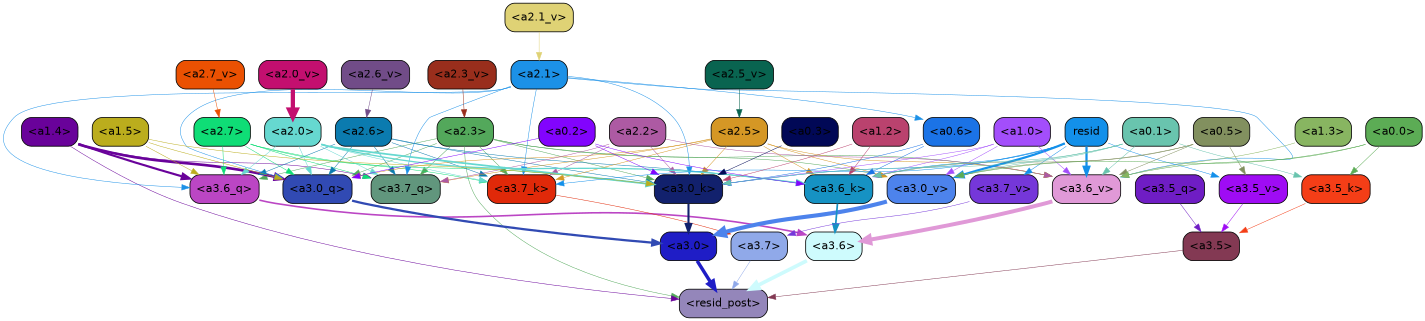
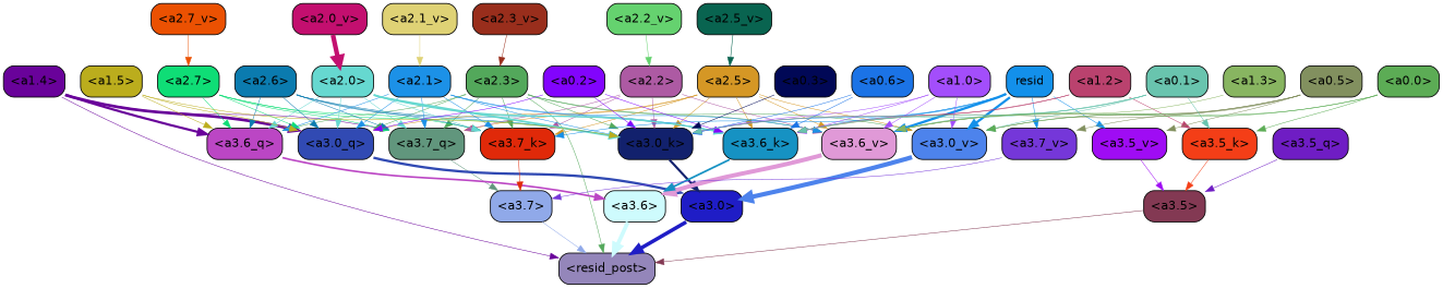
  strict digraph {
    splines=true
    node [color=black fontname=Helvetica shape=box style="filled, rounded"]
    edge [color="#53a85b" penwidth=0.6]
    "<a3.7>" [fillcolor="#90a9e9"]
    "<resid_post>" [fillcolor="#9486ba"]
    "<a3.6>" [fillcolor="#cefbfd"]
    "<a3.5>" [fillcolor="#833953"]
    "<a3.0>" [fillcolor="#1f1dc6"]
    "<a2.3>" [fillcolor="#53a85b"]
    "<a3.7_q>" [fillcolor="#61967d"]
    "<a3.6_q>" [fillcolor="#bb46c4"]
    "<a3.0_q>" [fillcolor="#314ab3"]
    "<a3.7_k>" [fillcolor="#e02909"]
    "<a3.0_k>" [fillcolor="#12216d"]
    "<a3.6_v>" [fillcolor="#e099d7"]
    "<a3.0_v>" [fillcolor="#4d83ec"]
    "<a1.4>" [fillcolor="#69029a"]
    "<a3.5_q>" [fillcolor="#6f1dc4"]
    "<a3.6_k>" [fillcolor="#1692c3"]
    "<a3.5_k>" [fillcolor="#f43e17"]
    "<a3.7_v>" [fillcolor="#7537d9"]
    "<a3.5_v>" [fillcolor="#9f0cf4"]
    "<a2.7>" [fillcolor="#0fdd76"]
    "<a2.6>" [fillcolor="#0b7baf"]
    "<a2.5>" [fillcolor="#d59725"]
    "<a2.2>" [fillcolor="#ad5aa3"]
    "<a2.1>" [fillcolor="#1c91e7"]
    "<a2.0>" [fillcolor="#66d8d0"]
    "<a1.5>" [fillcolor="#bbad1d"]
    "<a0.2>" [fillcolor="#8204fd"]
    n28 [fillcolor="#1390ea" label=resid]
    "<a1.2>" [fillcolor="#ba426e"]
    "<a1.0>" [fillcolor="#a34efb"]
    "<a0.6>" [fillcolor="#1b73e6"]
    "<a0.5>" [fillcolor="#82905f"]
    "<a0.1>" [fillcolor="#69c4ae"]
    "<a0.0>" [fillcolor="#5cac55"]
    "<a0.3>" [fillcolor="#010856"]
    "<a1.3>" [fillcolor="#88b561"]
    "<a2.7_v>" [fillcolor="#eb5102"]
-   "<a2.6_v>" [fillcolor="#714c88"]
    "<a2.5_v>" [fillcolor="#096450"]
    "<a2.3_v>" [fillcolor="#992e1c"]
+   "<a2.2_v>" [fillcolor="#65d26f"]
    "<a2.1_v>" [fillcolor="#dfd275"]
    "<a2.0_v>" [fillcolor="#c30f6f"]
    "<a3.7>" -> "<resid_post>" [color="#90a9e9"]
    "<a3.6>" -> "<resid_post>" [color="#cefbfd" penwidth=4.646730065345764]
    "<a3.5>" -> "<resid_post>" [color="#833953"]
    "<a3.0>" -> "<resid_post>" [color="#1f1dc6" penwidth=4.323132634162903]
    "<a2.3>" -> "<resid_post>"
    "<a2.3>" -> "<a3.7_q>"
    "<a2.3>" -> "<a3.6_q>"
    "<a2.3>" -> "<a3.0_q>"
    "<a2.3>" -> "<a3.7_k>"
    "<a2.3>" -> "<a3.0_k>"
    "<a2.3>" -> "<a3.6_v>"
    "<a2.3>" -> "<a3.0_v>"
+   "<a3.7_q>" -> "<a3.7>" [color="#61967d"]
    "<a3.6_q>" -> "<a3.6>" [color="#bb46c4" penwidth=2.03758105635643]
    "<a3.0_q>" -> "<a3.0>" [color="#314ab3" penwidth=2.8638100624084473]
    "<a3.7_k>" -> "<a3.7>" [color="#e02909"]
    "<a3.0_k>" -> "<a3.0>" [color="#12216d" penwidth=2.6274144649505615]
    "<a3.6_v>" -> "<a3.6>" [color="#e099d7" penwidth=5.002329230308533]
    "<a3.0_v>" -> "<a3.0>" [color="#4d83ec" penwidth=5.188832879066467]
    "<a1.4>" -> "<resid_post>" [color="#69029a"]
    "<a1.4>" -> "<a3.7_q>" [color="#69029a"]
    "<a1.4>" -> "<a3.6_q>" [color="#69029a" penwidth=2.700703263282776]
    "<a1.4>" -> "<a3.0_q>" [color="#69029a" penwidth=3.34255850315094]
    "<a3.5_q>" -> "<a3.5>" [color="#6f1dc4"]
    "<a3.6_k>" -> "<a3.6>" [color="#1692c3" penwidth=2.174198240041733]
    "<a3.5_k>" -> "<a3.5>" [color="#f43e17"]
    "<a3.7_v>" -> "<a3.7>" [color="#7537d9"]
    "<a3.5_v>" -> "<a3.5>" [color="#9f0cf4"]
    "<a2.7>" -> "<a3.7_q>" [color="#0fdd76"]
    "<a2.7>" -> "<a3.6_q>" [color="#0fdd76"]
    "<a2.7>" -> "<a3.0_q>" [color="#0fdd76"]
    "<a2.7>" -> "<a3.7_k>" [color="#0fdd76"]
    "<a2.7>" -> "<a3.0_k>" [color="#0fdd76"]
    "<a2.6>" -> "<a3.7_q>" [color="#0b7baf"]
    "<a2.6>" -> "<a3.6_q>" [color="#0b7baf"]
    "<a2.6>" -> "<a3.0_q>" [color="#0b7baf"]
    "<a2.6>" -> "<a3.7_k>" [color="#0b7baf"]
    "<a2.6>" -> "<a3.0_k>" [color="#0b7baf"]
    "<a2.6>" -> "<a3.6_k>" [color="#0b7baf"]
    "<a2.5>" -> "<a3.7_q>" [color="#d59725"]
    "<a2.5>" -> "<a3.0_q>" [color="#d59725"]
    "<a2.5>" -> "<a3.7_k>" [color="#d59725"]
    "<a2.5>" -> "<a3.0_k>" [color="#d59725"]
    "<a2.5>" -> "<a3.6_v>" [color="#d59725"]
    "<a2.5>" -> "<a3.0_v>" [color="#d59725"]
    "<a2.5>" -> "<a3.6_k>" [color="#d59725"]
    "<a2.2>" -> "<a3.7_q>" [color="#ad5aa3"]
    "<a2.2>" -> "<a3.7_k>" [color="#ad5aa3"]
    "<a2.2>" -> "<a3.0_k>" [color="#ad5aa3"]
    "<a2.2>" -> "<a3.6_v>" [color="#ad5aa3"]
    "<a2.1>" -> "<a3.7_q>" [color="#1c91e7"]
    "<a2.1>" -> "<a3.6_q>" [color="#1c91e7"]
    "<a2.1>" -> "<a3.0_q>" [color="#1c91e7"]
    "<a2.1>" -> "<a3.7_k>" [color="#1c91e7"]
    "<a2.1>" -> "<a3.0_k>" [color="#1c91e7"]
    "<a2.1>" -> "<a3.6_v>" [color="#1c91e7"]
-   "<a2.1>" -> "<a0.6>" [color="#1c91e7"]
+   "<a2.1>" -> "<a3.6_k>" [color="#1c91e7"]
    "<a2.0>" -> "<a3.7_q>" [color="#66d8d0"]
    "<a2.0>" -> "<a3.6_q>" [color="#66d8d0"]
    "<a2.0>" -> "<a3.0_q>" [color="#66d8d0"]
    "<a2.0>" -> "<a3.7_k>" [color="#66d8d0"]
    "<a2.0>" -> "<a3.0_k>" [color="#66d8d0" penwidth=2.2218968719244003]
    "<a2.0>" -> "<a3.6_k>" [color="#66d8d0" penwidth=1.6454488784074783]
    "<a1.5>" -> "<a3.6_q>" [color="#bbad1d"]
    "<a1.5>" -> "<a3.0_q>" [color="#bbad1d"]
    "<a1.5>" -> "<a3.0_k>" [color="#bbad1d"]
    "<a0.2>" -> "<a3.0_q>" [color="#8204fd"]
    "<a0.2>" -> "<a3.0_k>" [color="#8204fd"]
    "<a0.2>" -> "<a3.6_k>" [color="#8204fd"]
    n28 -> "<a3.7_k>" [color="#1390ea"]
    n28 -> "<a3.0_k>" [color="#1390ea"]
    n28 -> "<a3.6_v>" [color="#1390ea" penwidth=2.8301228284835815]
    n28 -> "<a3.0_v>" [color="#1390ea" penwidth=2.7660785913467407]
    n28 -> "<a3.6_k>" [color="#1390ea"]
    n28 -> "<a3.7_v>" [color="#1390ea"]
    n28 -> "<a3.5_v>" [color="#1390ea"]
    "<a1.2>" -> "<a3.0_k>" [color="#ba426e"]
    "<a1.2>" -> "<a3.6_k>" [color="#ba426e"]
+   "<a1.2>" -> "<a3.5_k>" [color="#ba426e"]
    "<a1.0>" -> "<a3.0_k>" [color="#a34efb"]
    "<a1.0>" -> "<a3.6_v>" [color="#a34efb"]
    "<a1.0>" -> "<a3.0_v>" [color="#a34efb"]
    "<a1.0>" -> "<a3.6_k>" [color="#a34efb"]
    "<a0.6>" -> "<a3.0_k>" [color="#1b73e6"]
    "<a0.6>" -> "<a3.6_k>" [color="#1b73e6"]
    "<a0.5>" -> "<a3.6_v>" [color="#82905f"]
    "<a0.5>" -> "<a3.0_v>" [color="#82905f" penwidth=0.6124261617660522]
    "<a0.5>" -> "<a3.6_k>" [color="#82905f"]
+   "<a0.5>" -> "<a3.7_v>" [color="#82905f"]
    "<a0.5>" -> "<a3.5_v>" [color="#82905f"]
    "<a0.1>" -> "<a3.0_k>" [color="#69c4ae"]
    "<a0.1>" -> "<a3.6_v>" [color="#69c4ae"]
    "<a0.1>" -> "<a3.0_v>" [color="#69c4ae"]
    "<a0.1>" -> "<a3.6_k>" [color="#69c4ae"]
    "<a0.1>" -> "<a3.5_k>" [color="#69c4ae"]
    "<a0.0>" -> "<a3.6_v>" [color="#5cac55"]
    "<a0.0>" -> "<a3.0_v>" [color="#5cac55"]
    "<a0.0>" -> "<a3.5_k>" [color="#5cac55"]
    "<a0.3>" -> "<a3.0_k>" [color="#010856"]
    "<a1.3>" -> "<a3.6_v>" [color="#88b561"]
    "<a2.7_v>" -> "<a2.7>" [color="#eb5102"]
-   "<a2.6_v>" -> "<a2.6>" [color="#714c88"]
    "<a2.5_v>" -> "<a2.5>" [color="#096450" penwidth=0.6657319068908691]
    "<a2.3_v>" -> "<a2.3>" [color="#992e1c"]
+   "<a2.2_v>" -> "<a2.2>" [color="#65d26f"]
    "<a2.1_v>" -> "<a2.1>" [color="#dfd275"]
    "<a2.0_v>" -> "<a2.0>" [color="#c30f6f" penwidth=5.380099236965179]
  }
